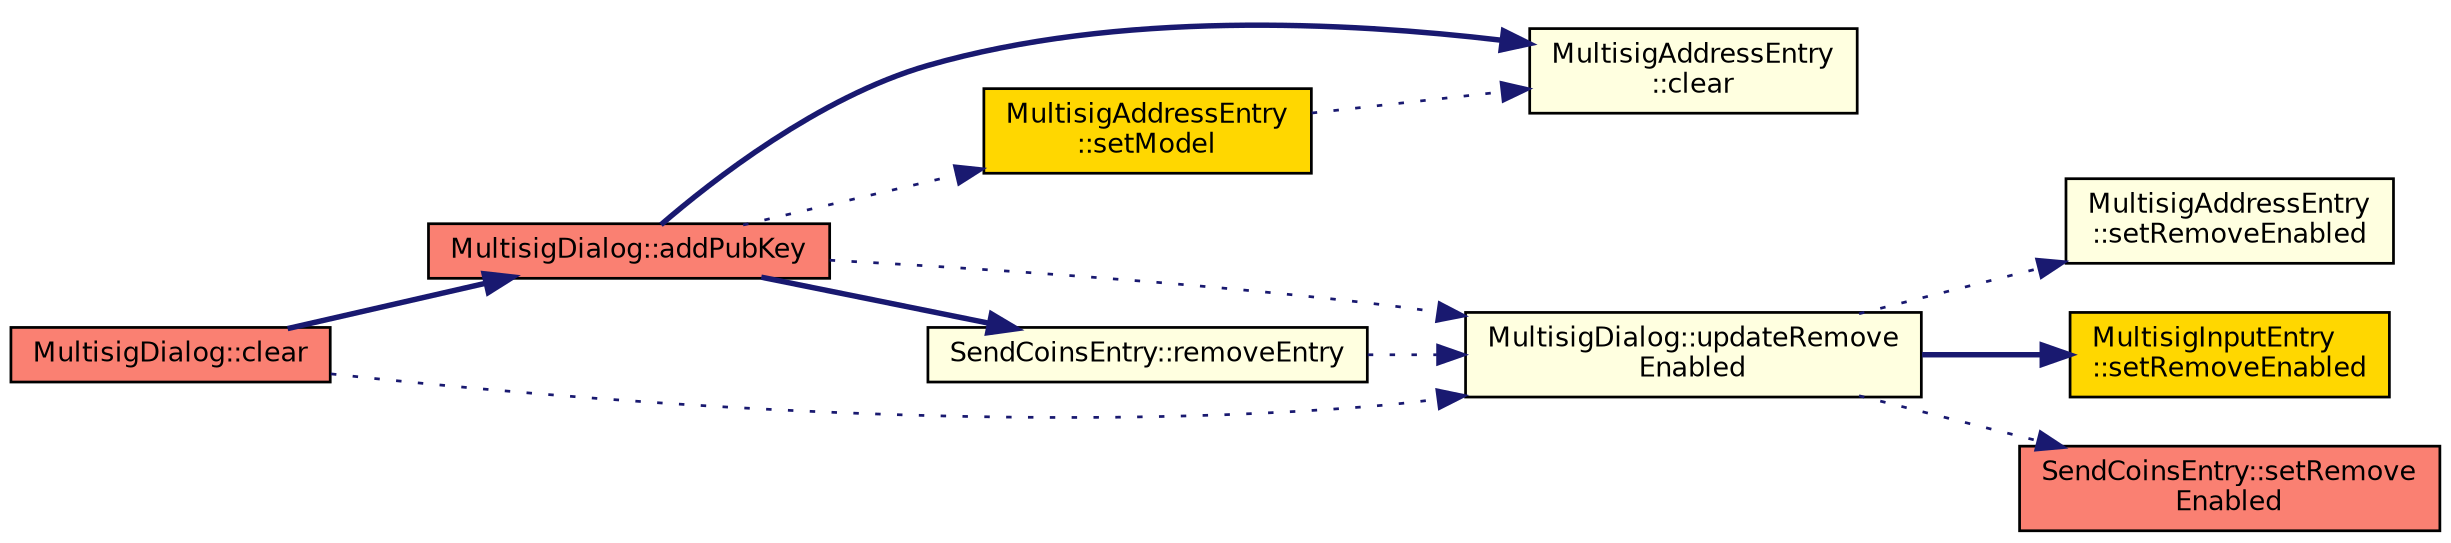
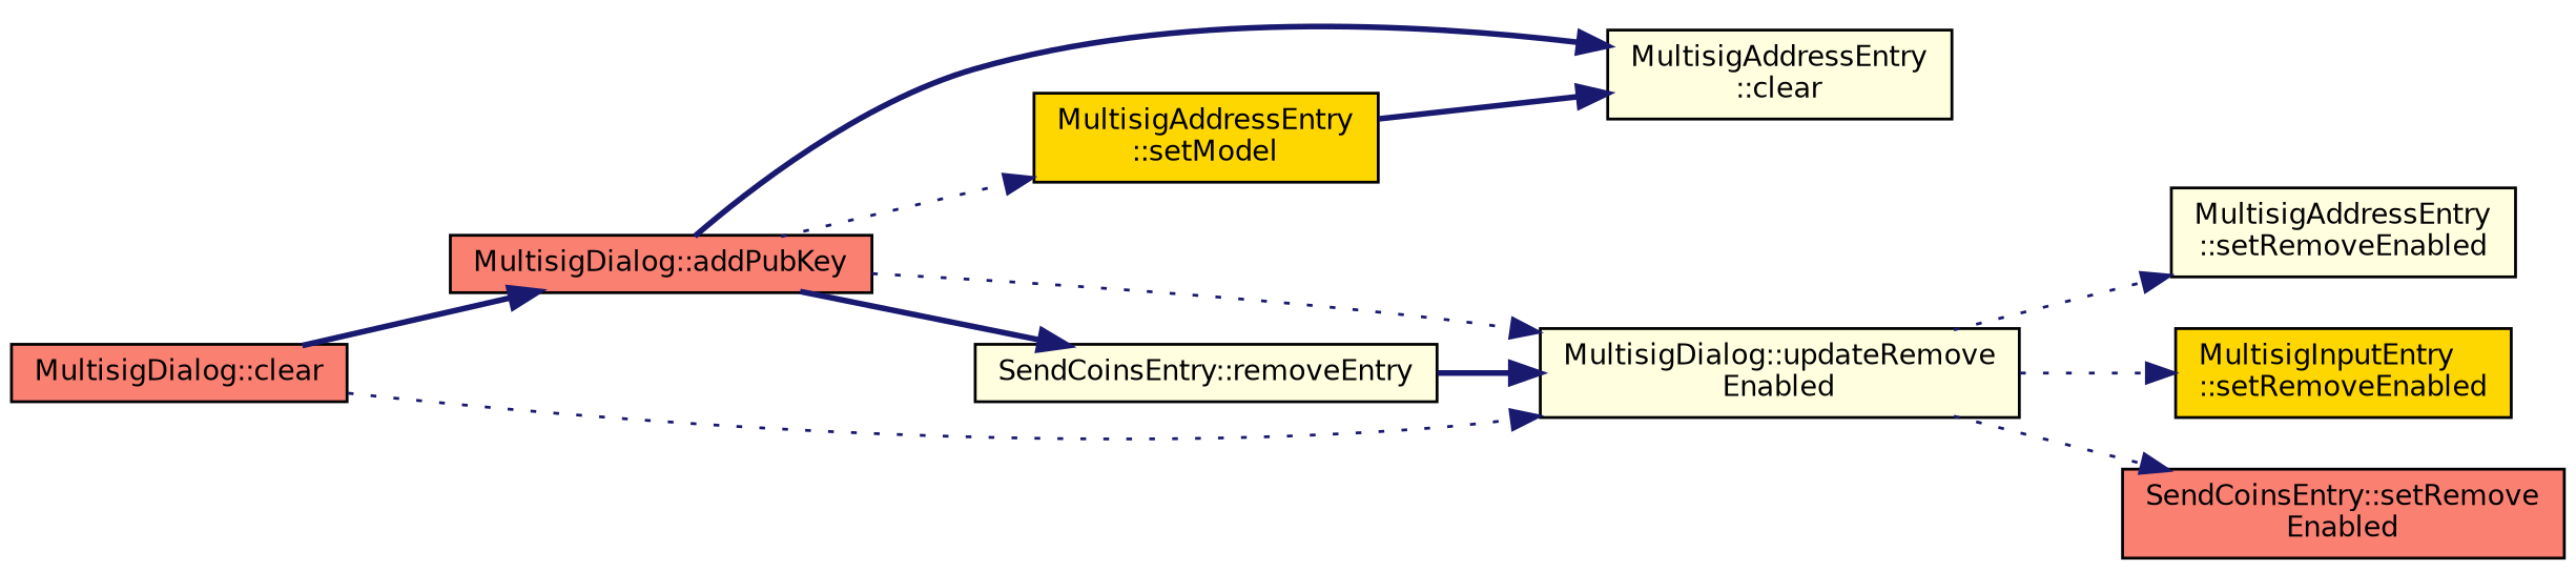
  digraph {
    rankdir=LR
    node [color=black fillcolor=lightyellow fontname=Helvetica fontsize=10 shape=record style=filled]
    edge [color=midnightblue fontname=Helvetica fontsize=10 labelfontname=Helvetica labelfontsize=10 style=bold]
    n1 [fillcolor=salmon fontcolor=black height=0.2 label="MultisigDialog::clear" width=0.4]
    n2 [fillcolor=salmon height=0.2 label="MultisigDialog::addPubKey" width=0.4]
    n3 [height=0.2 label="MultisigDialog::updateRemove\lEnabled" width=0.4]
    n4 [fillcolor=gold height=0.2 label="MultisigAddressEntry\l::setModel" width=0.4]
    n5 [height=0.2 label="MultisigAddressEntry\l::clear" width=0.4]
    n6 [height=0.2 label="SendCoinsEntry::removeEntry" width=0.4]
    n7 [height=0.2 label="MultisigAddressEntry\l::setRemoveEnabled" width=0.4]
    n8 [fillcolor=gold height=0.2 label="MultisigInputEntry\l::setRemoveEnabled" width=0.4]
    n9 [fillcolor=salmon height=0.2 label="SendCoinsEntry::setRemove\lEnabled" width=0.4]
    n1 -> n2
    n1 -> n3 [style=dotted]
    n2 -> n3 [style=dotted]
    n2 -> n4 [style=dotted]
    n2 -> n5
    n2 -> n6
    n3 -> n7 [style=dotted]
-   n3 -> n8
+   n3 -> n8 [style=dotted]
    n3 -> n9 [style=dotted]
-   n4 -> n5 [style=dotted]
-   n6 -> n3 [style=dotted]
+   n4 -> n5
+   n6 -> n3
  }
